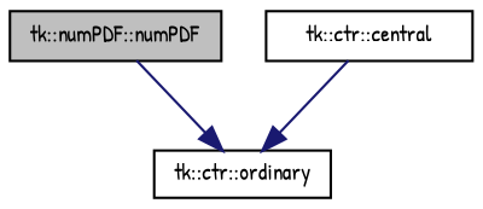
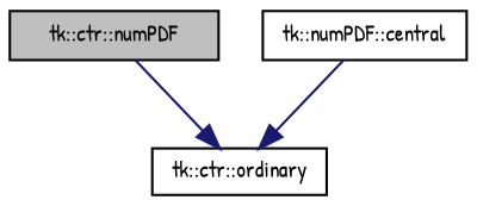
  digraph {
    fontname="Patrick Hand"
    rankdir=TB
    node [color=black fontname="Patrick Hand" fontsize=9 shape=record]
    edge [color=midnightblue fontname="Patrick Hand" fontsize=9 labelfontname="sans-serif" labelfontsize=9 style=solid]
-   n1 [fillcolor=grey75 fontcolor=black height=0.2 label="tk::numPDF::numPDF" style=filled width=0.4]
+   n1 [fillcolor=grey75 fontcolor=black height=0.2 label="tk::ctr::numPDF" style=filled width=0.4]
    n2 [height=0.2 label="tk::ctr::ordinary" width=0.4]
-   n3 [height=0.2 label="tk::ctr::central" width=0.4]
+   n3 [height=0.2 label="tk::numPDF::central" width=0.4]
    n1 -> n2
    n3 -> n2
  }
